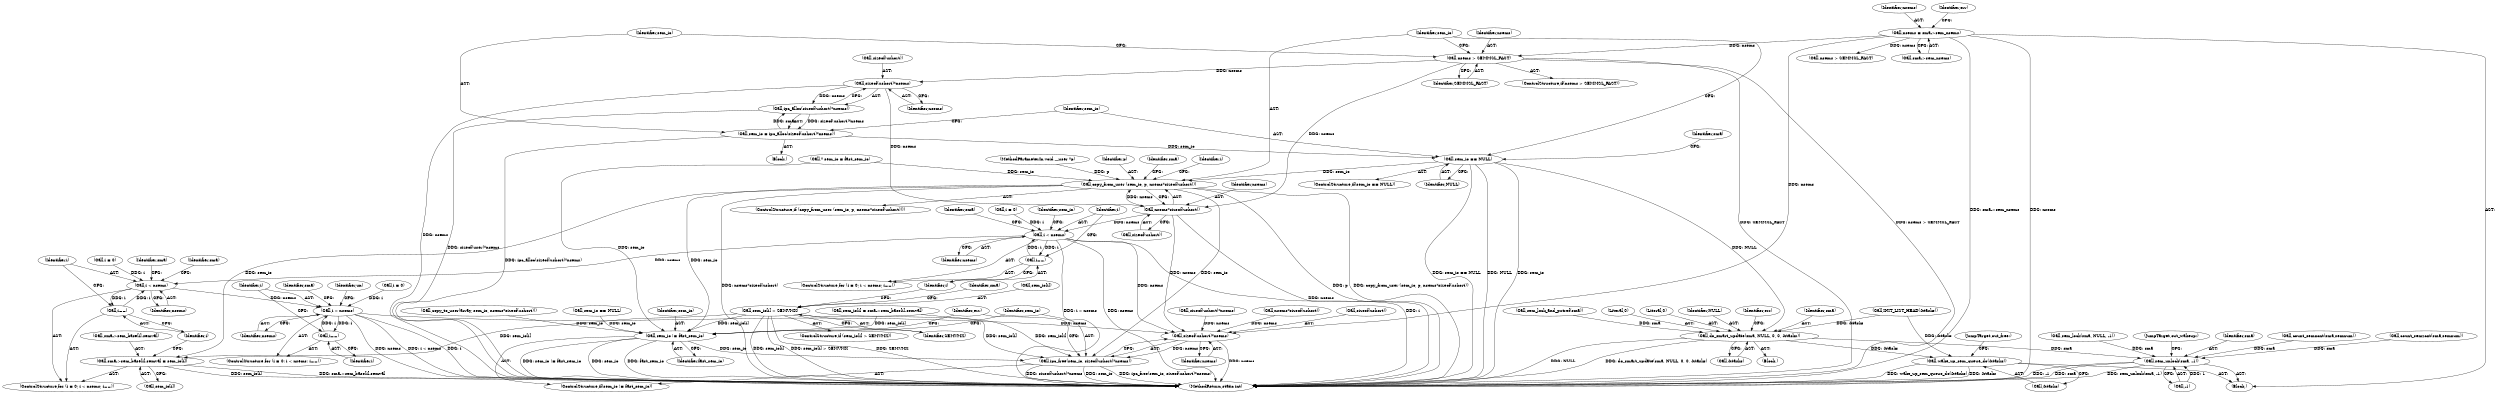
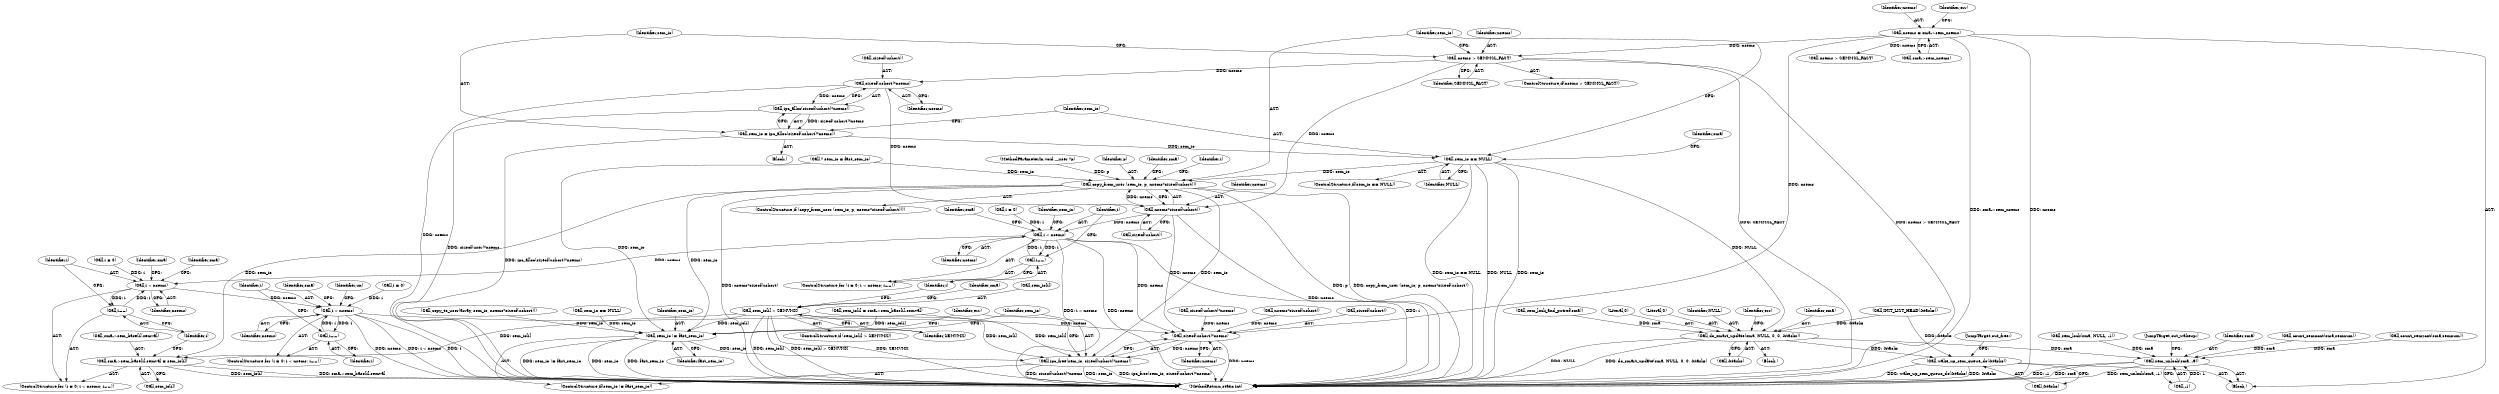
  digraph {
    n1 [label="(Call,sizeof(ushort)*nsems)"]
    n2 [label="(Call,ipc_alloc(sizeof(ushort)*nsems))"]
    n3 [label="(Call,nsems*sizeof(ushort))"]
    n4 [label="(MethodReturn,static int)"]
    n5 [label="(Identifier,nsems)"]
    n6 [label="(Call,sem_io = ipc_alloc(sizeof(ushort)*nsems))"]
    n7 [label="(Call,sizeof(ushort)*nsems)"]
    n8 [label="(Call,copy_from_user (sem_io, p, nsems*sizeof(ushort)))"]
    n9 [label="(Call,i < nsems)"]
    n10 [label="(Call,sizeof(ushort))"]
    n11 [label="(Call,nsems > SEMMSL_FAST)"]
    n12 [label="(Identifier,SEMMSL_FAST)"]
    n13 [label="(ControlStructure,if(nsems > SEMMSL_FAST))"]
    n14 [label="(Call,nsems = sma->sem_nsems)"]
    n15 [label="(Call,sma->sem_nsems)"]
    n16 [label="(Call,nsems > SEMMSL_FAST)"]
    n17 [label="(Block,)"]
    n18 [label="(Call,ipc_free(sem_io, sizeof(ushort)*nsems))"]
    n19 [label="(Identifier,nsems)"]
    n20 [label="(Call,sem_io == NULL)"]
    n21 [label="(Block,)"]
    n22 [label="(Call,do_smart_update(sma, NULL, 0, 0, &tasks))"]
    n23 [label="(ControlStructure,if(sem_io == NULL))"]
    n24 [label="(Identifier,NULL)"]
    n25 [label="(Call,sma->sem_base[i].semval = sem_io[i])"]
    n26 [label="(Call,sem_io != fast_sem_io)"]
    n27 [label="(ControlStructure,if (copy_from_user (sem_io, p, nsems*sizeof(ushort))))"]
-   n28 [label="(Call,sem_unlock(sma, -1))"]
+   n28 [label="(Call,sem_unlock(sma, -9))"]
    n29 [label="(Call,wake_up_sem_queue_do(&tasks))"]
    n30 [label="(Call,&tasks)"]
    n31 [label="(Block,)"]
    n32 [label="(Call,sem_io[i] > SEMVMX)"]
    n33 [label="(Identifier,SEMVMX)"]
    n34 [label="(ControlStructure,if (sem_io[i] > SEMVMX))"]
    n35 [label="(Call,sem_io[i])"]
    n36 [label="(ControlStructure,for (i = 0; i < nsems; i++))"]
    n37 [label="(ControlStructure,if(sem_io != fast_sem_io))"]
    n38 [label="(Identifier,fast_sem_io)"]
    n39 [label="(Call,-1)"]
    n40 [label="(Call,&tasks)"]
    n41 [label="(Call,i++)"]
    n42 [label="(Call,i < nsems)"]
    n43 [label="(Identifier,nsems)"]
    n44 [label="(ControlStructure,for (i = 0; i < nsems; i++))"]
    n45 [label="(Identifier,i)"]
    n46 [label="(Call,i++)"]
    n47 [label="(Call,i < nsems)"]
    n48 [label="(Identifier,nsems)"]
    n49 [label="(Identifier,i)"]
    n50 [label="(Call,i++)"]
    n51 [label="(ControlStructure,for (i = 0; i < nsems; i++))"]
    n52 [label="(Identifier,nsems)"]
    n53 [label="(Identifier,i)"]
    n54 [label="(Identifier,nsems)"]
    n55 [label="(Identifier,NULL)"]
    n56 [label="(Call,count_semzcnt(sma,semnum))"]
    n57 [label="(Identifier,sem_io)"]
    n58 [label="(Identifier,i)"]
    n59 [label="(Call,sizeof(ushort))"]
    n60 [label="(JumpTarget,out_free:)"]
    n61 [label="(Identifier,err)"]
    n62 [label="(Identifier,nsems)"]
    n63 [label="(Call,sem_io[i])"]
    n64 [label="(Identifier,i)"]
    n65 [label="(Call,* sem_io = fast_sem_io)"]
    n66 [label="(Call,INIT_LIST_HEAD(&tasks))"]
    n67 [label="(Call,sizeof(ushort))"]
    n68 [label="(Identifier,sma)"]
    n69 [label="(Identifier,sma)"]
    n70 [label="(Identifier,sem_io)"]
    n71 [label="(Identifier,sma)"]
    n72 [label="(MethodParameterIn,void __user *p)"]
    n73 [label="(Identifier,sma)"]
    n74 [label="(Identifier,sma)"]
    n75 [label="(Identifier,sem_io)"]
    n76 [label="(Identifier,sma)"]
    n77 [label="(Call,sem_lock(sma, NULL, -1))"]
    n78 [label="(Call,sma->sem_base[i].semval)"]
    n79 [label="(Call,copy_to_user(array, sem_io, nsems*sizeof(ushort)))"]
    n80 [label="(JumpTarget,out_wakeup:)"]
    n81 [label="(Identifier,un)"]
    n82 [label="(Identifier,nsems)"]
    n83 [label="(Call,sem_io == NULL)"]
    n84 [label="(Call,sizeof(ushort)*nsems)"]
    n85 [label="(Identifier,p)"]
    n86 [label="(Identifier,err)"]
    n87 [label="(Call,nsems*sizeof(ushort))"]
    n88 [label="(Identifier,i)"]
    n89 [label="(Call,sem_io[i] = sma->sem_base[i].semval)"]
    n90 [label="(Call,sem_lock_and_putref(sma))"]
    n91 [label="(Identifier,sma)"]
    n92 [label="(Call,count_semncnt(sma,semnum))"]
    n93 [label="(Identifier,sma)"]
    n94 [label="(Identifier,sem_io)"]
    n95 [label="(Identifier,err)"]
    n96 [label="(Identifier,sem_io)"]
    n97 [label="(Identifier,i)"]
    n98 [label="(Call,i = 0)"]
    n99 [label="(Call,i = 0)"]
    n100 [label="(Identifier,sem_io)"]
    n101 [label="(Literal,0)"]
    n102 [label="(Call,i = 0)"]
    n103 [label="(Literal,0)"]
    n104 [label="(Identifier,sma)"]
    n1 -> n2 [label="AST: "]
    n1 -> n2 [label="DDG: nsems"]
    n1 -> n3 [label="DDG: nsems"]
    n1 -> n4 [label="DDG: nsems"]
    n1 -> n5 [label="CFG: "]
    n2 -> n1 [label="CFG: "]
    n2 -> n4 [label="DDG: sizeof(user)*nsems"]
    n2 -> n6 [label="AST: "]
    n2 -> n6 [label="DDG: sizeof(ushort)*nsems"]
    n3 -> n4 [label="DDG: nsems"]
    n3 -> n7 [label="DDG: nsems"]
    n3 -> n8 [label="AST: "]
    n3 -> n8 [label="DDG: nsems"]
    n3 -> n9 [label="DDG: nsems"]
    n3 -> n10 [label="CFG: "]
    n5 -> n1 [label="AST: "]
-   n6 -> n2 [label="DDG: sma"]
+   n6 -> n2 [label="CFG: "]
    n6 -> n4 [label="DDG: ipc_alloc(sizeof(ushort)*nsems)"]
    n6 -> n20 [label="DDG: sem_io"]
    n6 -> n21 [label="AST: "]
    n7 -> n4 [label="DDG: nsems"]
    n7 -> n18 [label="AST: "]
    n7 -> n18 [label="DDG: nsems"]
    n7 -> n19 [label="CFG: "]
    n8 -> n3 [label="CFG: "]
    n8 -> n4 [label="DDG: copy_from_user (sem_io, p, nsems*sizeof(ushort))"]
    n8 -> n4 [label="DDG: nsems*sizeof(ushort)"]
    n8 -> n4 [label="DDG: p"]
    n8 -> n18 [label="DDG: sem_io"]
    n8 -> n25 [label="DDG: sem_io"]
    n8 -> n26 [label="DDG: sem_io"]
    n8 -> n27 [label="AST: "]
    n9 -> n4 [label="DDG: i < nsems"]
    n9 -> n4 [label="DDG: nsems"]
    n9 -> n4 [label="DDG: i"]
    n9 -> n7 [label="DDG: nsems"]
    n9 -> n41 [label="DDG: i"]
    n9 -> n42 [label="DDG: nsems"]
    n9 -> n43 [label="CFG: "]
    n9 -> n44 [label="AST: "]
    n10 -> n3 [label="AST: "]
    n11 -> n1 [label="DDG: nsems"]
    n11 -> n3 [label="DDG: nsems"]
    n11 -> n4 [label="DDG: SEMMSL_FAST"]
    n11 -> n4 [label="DDG: nsems > SEMMSL_FAST"]
    n11 -> n12 [label="CFG: "]
    n11 -> n13 [label="AST: "]
    n12 -> n11 [label="AST: "]
    n14 -> n4 [label="DDG: sma->sem_nsems"]
    n14 -> n4 [label="DDG: nsems"]
    n14 -> n7 [label="DDG: nsems"]
    n14 -> n11 [label="DDG: nsems"]
    n14 -> n15 [label="CFG: "]
    n14 -> n16 [label="DDG: nsems"]
    n14 -> n17 [label="AST: "]
    n15 -> n14 [label="AST: "]
    n18 -> n4 [label="DDG: sem_io"]
    n18 -> n4 [label="DDG: ipc_free(sem_io, sizeof(ushort)*nsems)"]
    n18 -> n4 [label="DDG: sizeof(ushort)*nsems"]
    n18 -> n7 [label="CFG: "]
    n18 -> n37 [label="AST: "]
    n19 -> n7 [label="AST: "]
    n20 -> n4 [label="DDG: NULL"]
    n20 -> n4 [label="DDG: sem_io"]
    n20 -> n4 [label="DDG: sem_io == NULL"]
    n20 -> n8 [label="DDG: sem_io"]
    n20 -> n22 [label="DDG: NULL"]
    n20 -> n23 [label="AST: "]
    n20 -> n24 [label="CFG: "]
    n22 -> n4 [label="DDG: NULL"]
    n22 -> n4 [label="DDG: do_smart_update(sma, NULL, 0, 0, &tasks)"]
    n22 -> n28 [label="DDG: sma"]
    n22 -> n29 [label="DDG: &tasks"]
    n22 -> n30 [label="CFG: "]
    n22 -> n31 [label="AST: "]
    n24 -> n20 [label="AST: "]
    n25 -> n4 [label="DDG: sma->sem_base[i].semval"]
    n25 -> n4 [label="DDG: sem_io[i]"]
    n25 -> n35 [label="CFG: "]
    n25 -> n36 [label="AST: "]
    n26 -> n4 [label="DDG: sem_io != fast_sem_io"]
    n26 -> n4 [label="DDG: sem_io"]
    n26 -> n4 [label="DDG: fast_sem_io"]
    n26 -> n18 [label="DDG: sem_io"]
    n26 -> n37 [label="AST: "]
    n26 -> n38 [label="CFG: "]
    n28 -> n4 [label="DDG: sem_unlock(sma, -1)"]
    n28 -> n4 [label="DDG: -1"]
    n28 -> n4 [label="DDG: sma"]
    n28 -> n17 [label="AST: "]
    n28 -> n39 [label="CFG: "]
    n29 -> n4 [label="DDG: wake_up_sem_queue_do(&tasks)"]
    n29 -> n4 [label="DDG: &tasks"]
    n29 -> n17 [label="AST: "]
    n29 -> n40 [label="CFG: "]
    n30 -> n22 [label="AST: "]
    n32 -> n4 [label="DDG: sem_io[i]"]
    n32 -> n4 [label="DDG: sem_io[i] > SEMVMX"]
    n32 -> n4 [label="DDG: SEMVMX"]
    n32 -> n18 [label="DDG: sem_io[i]"]
    n32 -> n25 [label="DDG: sem_io[i]"]
    n32 -> n26 [label="DDG: sem_io[i]"]
    n32 -> n33 [label="CFG: "]
    n32 -> n34 [label="AST: "]
    n33 -> n32 [label="AST: "]
    n35 -> n25 [label="AST: "]
    n38 -> n26 [label="AST: "]
    n39 -> n28 [label="AST: "]
    n39 -> n28 [label="DDG: 1"]
    n40 -> n29 [label="AST: "]
    n41 -> n9 [label="DDG: i"]
    n41 -> n44 [label="AST: "]
    n41 -> n45 [label="CFG: "]
    n42 -> n36 [label="AST: "]
    n42 -> n46 [label="DDG: i"]
    n42 -> n47 [label="DDG: nsems"]
    n42 -> n48 [label="CFG: "]
    n43 -> n9 [label="AST: "]
    n45 -> n32 [label="CFG: "]
    n45 -> n41 [label="AST: "]
    n46 -> n36 [label="AST: "]
    n46 -> n42 [label="DDG: i"]
    n46 -> n49 [label="CFG: "]
    n47 -> n4 [label="DDG: i < nsems"]
    n47 -> n4 [label="DDG: i"]
    n47 -> n4 [label="DDG: nsems"]
    n47 -> n7 [label="DDG: nsems"]
    n47 -> n50 [label="DDG: i"]
    n47 -> n51 [label="AST: "]
    n47 -> n52 [label="CFG: "]
    n48 -> n42 [label="AST: "]
    n49 -> n25 [label="CFG: "]
    n49 -> n46 [label="AST: "]
    n50 -> n47 [label="DDG: i"]
    n50 -> n51 [label="AST: "]
    n50 -> n53 [label="CFG: "]
    n52 -> n47 [label="AST: "]
    n53 -> n50 [label="AST: "]
    n54 -> n14 [label="AST: "]
    n55 -> n22 [label="AST: "]
    n56 -> n28 [label="DDG: sma"]
    n57 -> n18 [label="AST: "]
    n57 -> n26 [label="CFG: "]
    n58 -> n9 [label="AST: "]
    n58 -> n41 [label="CFG: "]
    n59 -> n1 [label="AST: "]
    n60 -> n29 [label="CFG: "]
    n61 -> n22 [label="CFG: "]
    n62 -> n3 [label="AST: "]
    n63 -> n32 [label="AST: "]
    n64 -> n8 [label="CFG: "]
    n65 -> n8 [label="DDG: sem_io"]
    n65 -> n26 [label="DDG: sem_io"]
    n66 -> n22 [label="DDG: &tasks"]
    n66 -> n29 [label="DDG: &tasks"]
    n67 -> n7 [label="AST: "]
    n68 -> n47 [label="CFG: "]
    n69 -> n22 [label="AST: "]
    n70 -> n26 [label="AST: "]
    n71 -> n32 [label="CFG: "]
    n72 -> n8 [label="DDG: p"]
    n73 -> n42 [label="CFG: "]
    n74 -> n9 [label="CFG: "]
    n75 -> n6 [label="CFG: "]
    n75 -> n20 [label="AST: "]
    n76 -> n42 [label="CFG: "]
    n77 -> n28 [label="DDG: sma"]
    n78 -> n25 [label="AST: "]
    n79 -> n26 [label="DDG: sem_io"]
    n80 -> n28 [label="CFG: "]
    n81 -> n47 [label="CFG: "]
    n82 -> n11 [label="AST: "]
    n83 -> n26 [label="DDG: sem_io"]
    n84 -> n7 [label="DDG: nsems"]
    n85 -> n8 [label="AST: "]
    n86 -> n14 [label="CFG: "]
    n87 -> n7 [label="DDG: nsems"]
    n88 -> n42 [label="AST: "]
    n88 -> n46 [label="CFG: "]
    n89 -> n18 [label="DDG: sem_io[i]"]
    n89 -> n26 [label="DDG: sem_io[i]"]
    n90 -> n22 [label="DDG: sma"]
    n91 -> n28 [label="AST: "]
    n92 -> n28 [label="DDG: sma"]
    n93 -> n8 [label="CFG: "]
    n94 -> n8 [label="AST: "]
    n94 -> n11 [label="CFG: "]
    n94 -> n20 [label="CFG: "]
    n95 -> n18 [label="CFG: "]
    n95 -> n26 [label="CFG: "]
    n96 -> n6 [label="AST: "]
    n96 -> n11 [label="CFG: "]
    n97 -> n47 [label="AST: "]
    n97 -> n50 [label="CFG: "]
    n98 -> n9 [label="DDG: i"]
    n99 -> n42 [label="DDG: i"]
    n100 -> n9 [label="CFG: "]
    n101 -> n22 [label="AST: "]
    n102 -> n47 [label="DDG: i"]
    n103 -> n22 [label="AST: "]
    n104 -> n20 [label="CFG: "]
  }
